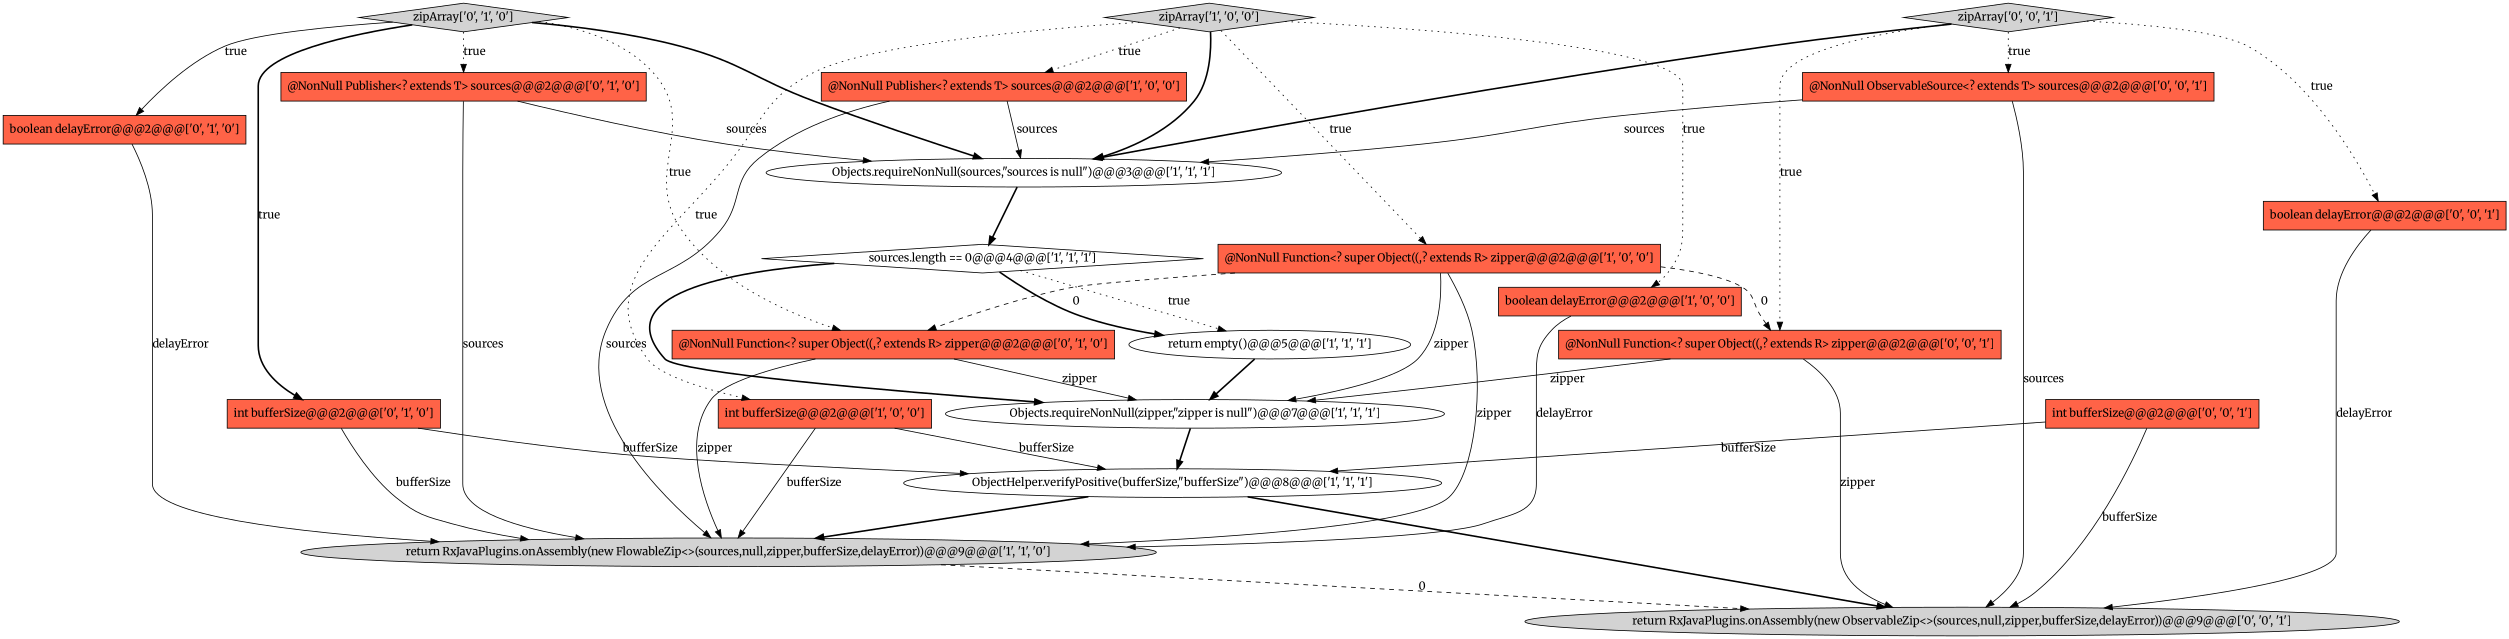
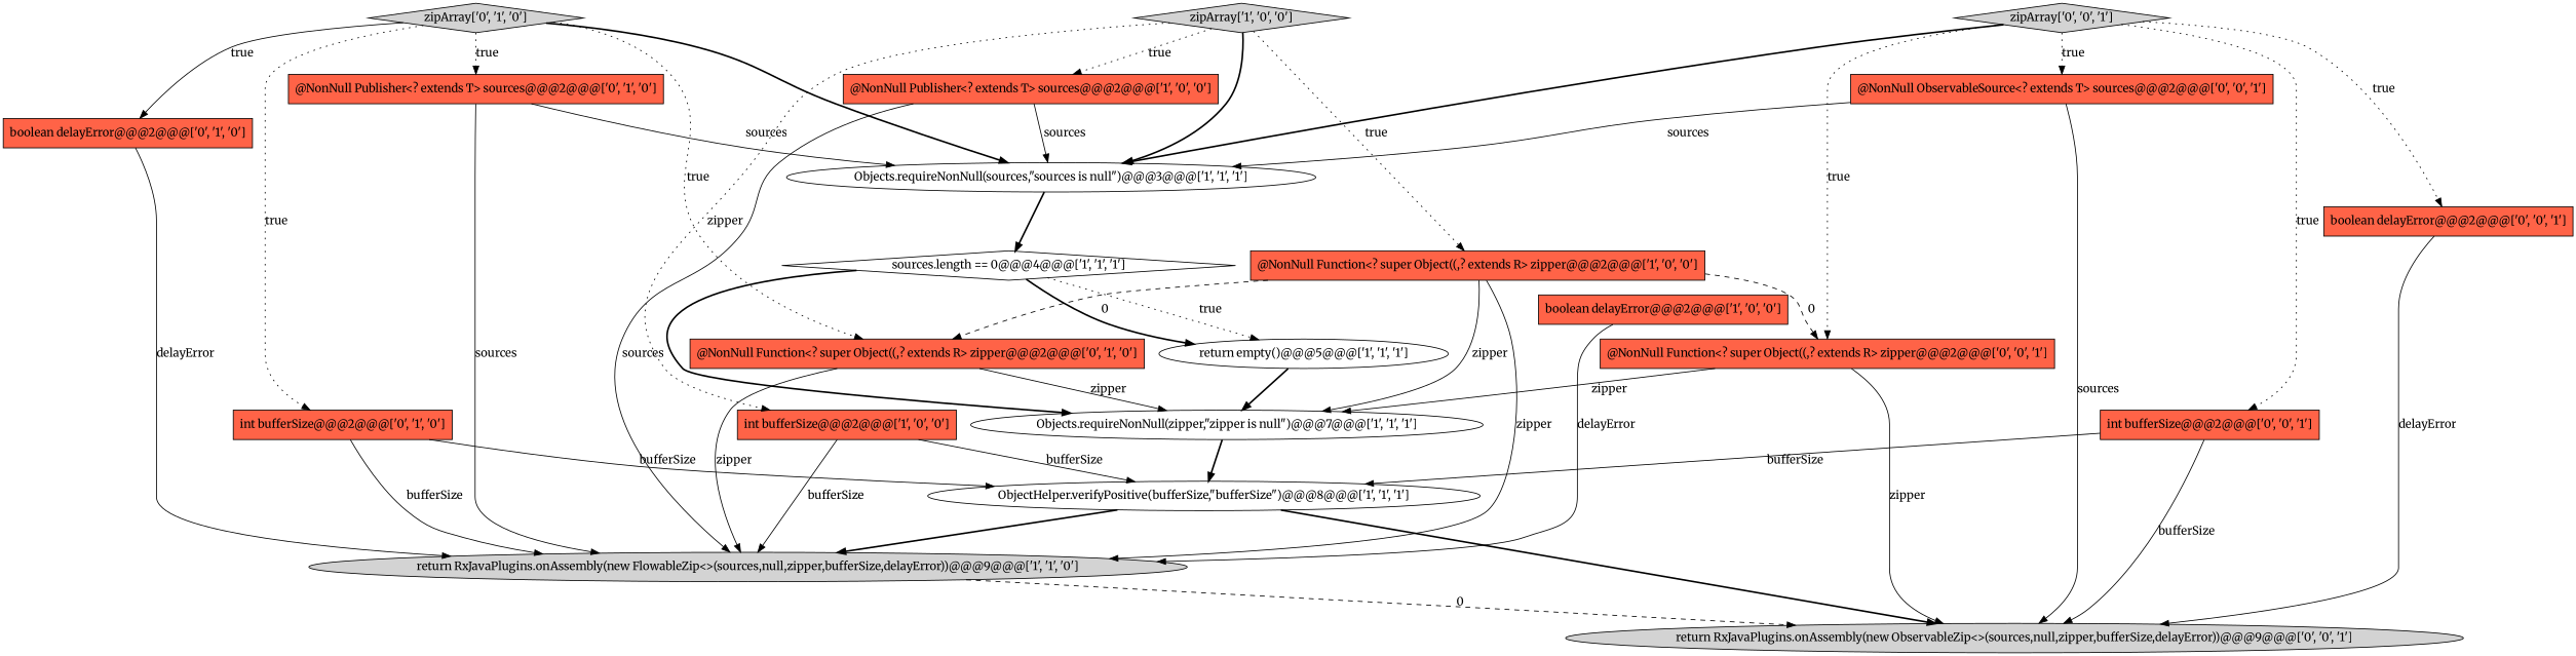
  digraph {
    fontname=Merriweather
    node [fillcolor=tomato fontname=Merriweather shape=box style=filled]
    edge [fontname=Merriweather style=solid]
    n1 [fillcolor=white label="ObjectHelper.verifyPositive(bufferSize,\"bufferSize\")@@@8@@@['1', '1', '1']" shape=ellipse]
    n2 [fillcolor=lightgray label="return RxJavaPlugins.onAssembly(new ObservableZip<>(sources,null,zipper,bufferSize,delayError))@@@9@@@['0', '0', '1']" shape=ellipse]
    n3 [fillcolor=lightgray label="return RxJavaPlugins.onAssembly(new FlowableZip<>(sources,null,zipper,bufferSize,delayError))@@@9@@@['1', '1', '0']" shape=ellipse]
    n4 [label="@NonNull Publisher<? extends T> sources@@@2@@@['1', '0', '0']"]
    n5 [fillcolor=white label="Objects.requireNonNull(sources,\"sources is null\")@@@3@@@['1', '1', '1']" shape=ellipse]
    n6 [fillcolor=white label="sources.length == 0@@@4@@@['1', '1', '1']" shape=diamond]
    n7 [fillcolor=white label="return empty()@@@5@@@['1', '1', '1']" shape=ellipse]
    n8 [fillcolor=white label="Objects.requireNonNull(zipper,\"zipper is null\")@@@7@@@['1', '1', '1']" shape=ellipse]
    n9 [label="boolean delayError@@@2@@@['0', '0', '1']"]
    n10 [label="int bufferSize@@@2@@@['1', '0', '0']"]
    n11 [label="int bufferSize@@@2@@@['0', '0', '1']"]
    n12 [label="boolean delayError@@@2@@@['0', '1', '0']"]
    n13 [label="int bufferSize@@@2@@@['0', '1', '0']"]
    n14 [label="boolean delayError@@@2@@@['1', '0', '0']"]
    n15 [label="@NonNull Publisher<? extends T> sources@@@2@@@['0', '1', '0']"]
    n16 [label="@NonNull Function<? super Object((,? extends R> zipper@@@2@@@['1', '0', '0']"]
    n17 [label="@NonNull Function<? super Object((,? extends R> zipper@@@2@@@['0', '1', '0']"]
    n18 [label="@NonNull Function<? super Object((,? extends R> zipper@@@2@@@['0', '0', '1']"]
    n19 [fillcolor=lightgray label="zipArray['0', '1', '0']" shape=diamond]
    n20 [fillcolor=lightgray label="zipArray['0', '0', '1']" shape=diamond]
    n21 [label="@NonNull ObservableSource<? extends T> sources@@@2@@@['0', '0', '1']"]
    n22 [fillcolor=lightgray label="zipArray['1', '0', '0']" shape=diamond]
    n1 -> n2 [style=bold]
    n1 -> n3 [style=bold]
    n3 -> n2 [label=0 style=dashed]
    n4 -> n3 [label=sources]
    n4 -> n5 [label=sources]
    n5 -> n6 [style=bold]
    n6 -> n7 [label=true style=dotted]
    n6 -> n7 [style=bold]
    n6 -> n8 [style=bold]
    n7 -> n8 [style=bold]
    n8 -> n1 [style=bold]
    n9 -> n2 [label=delayError]
    n10 -> n1 [label=bufferSize]
    n10 -> n3 [label=bufferSize]
    n11 -> n1 [label=bufferSize]
    n11 -> n2 [label=bufferSize]
    n12 -> n3 [label=delayError]
    n13 -> n1 [label=bufferSize]
    n13 -> n3 [label=bufferSize]
    n14 -> n3 [label=delayError]
    n15 -> n3 [label=sources]
    n15 -> n5 [label=sources]
    n16 -> n3 [label=zipper]
    n16 -> n8 [label=zipper]
    n16 -> n17 [label=0 style=dashed]
    n16 -> n18 [label=0 style=dashed]
    n17 -> n3 [label=zipper]
    n17 -> n8 [label=zipper]
    n18 -> n2 [label=zipper]
    n18 -> n8 [label=zipper]
    n19 -> n5 [style=bold]
    n19 -> n12 [label=true]
-   n19 -> n13 [label=true style=bold]
+   n19 -> n13 [label=true style=dotted]
    n19 -> n15 [label=true style=dotted]
    n19 -> n17 [label=true style=dotted]
    n20 -> n5 [style=bold]
    n20 -> n9 [label=true style=dotted]
+   n20 -> n11 [label=true style=dotted]
    n20 -> n18 [label=true style=dotted]
    n20 -> n21 [label=true style=dotted]
    n21 -> n2 [label=sources]
    n21 -> n5 [label=sources]
    n22 -> n4 [label=true style=dotted]
    n22 -> n5 [style=bold]
-   n22 -> n10 [label=true style=dotted]
-   n22 -> n14 [label=true style=dotted]
+   n22 -> n10 [label=zipper style=dotted]
    n22 -> n16 [label=true style=dotted]
  }
